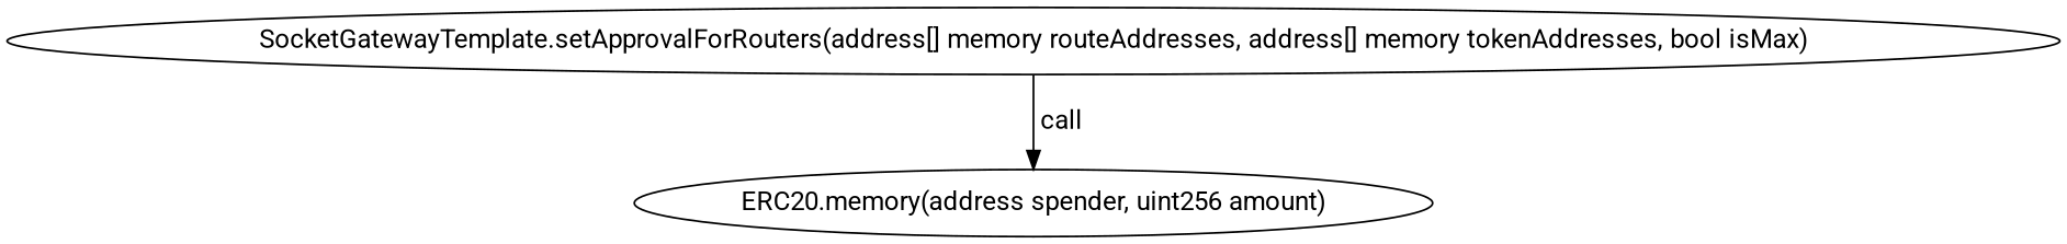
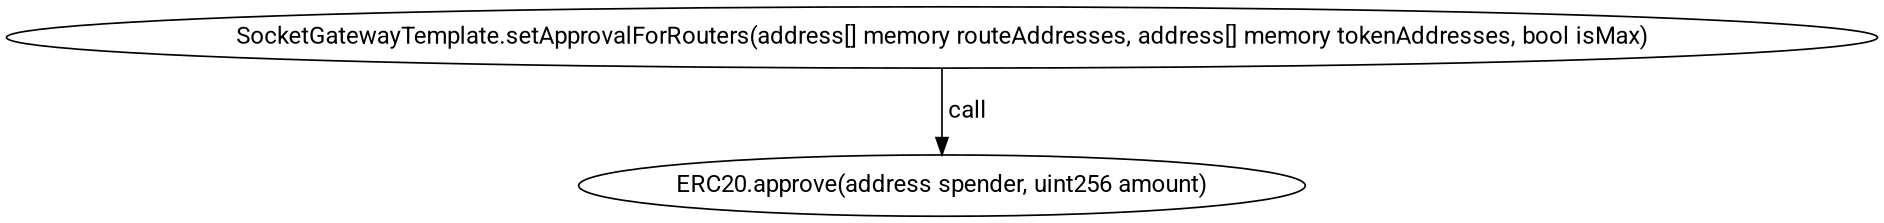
  digraph {
    fontname=Roboto
    node [fontname=Roboto]
    "SocketGatewayTemplate.setApprovalForRouters(address[] memory routeAddresses, address[] memory tokenAddresses, bool isMax)" [height=0.5 width=14.623]
-   "ERC20.approve(address spender, uint256 amount)" [height=0.5 width=5.7372 label="ERC20.memory(address spender, uint256 amount)"]
+   "ERC20.approve(address spender, uint256 amount)" [height=0.5 width=5.7372]
    "SocketGatewayTemplate.setApprovalForRouters(address[] memory routeAddresses, address[] memory tokenAddresses, bool isMax)" -> "ERC20.approve(address spender, uint256 amount)" [label=" call" fontname=Roboto]
  }
